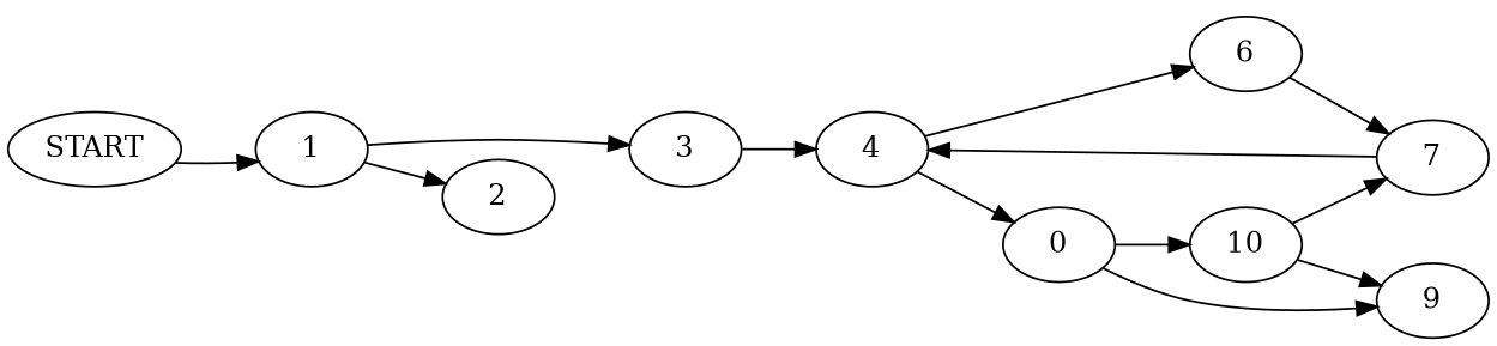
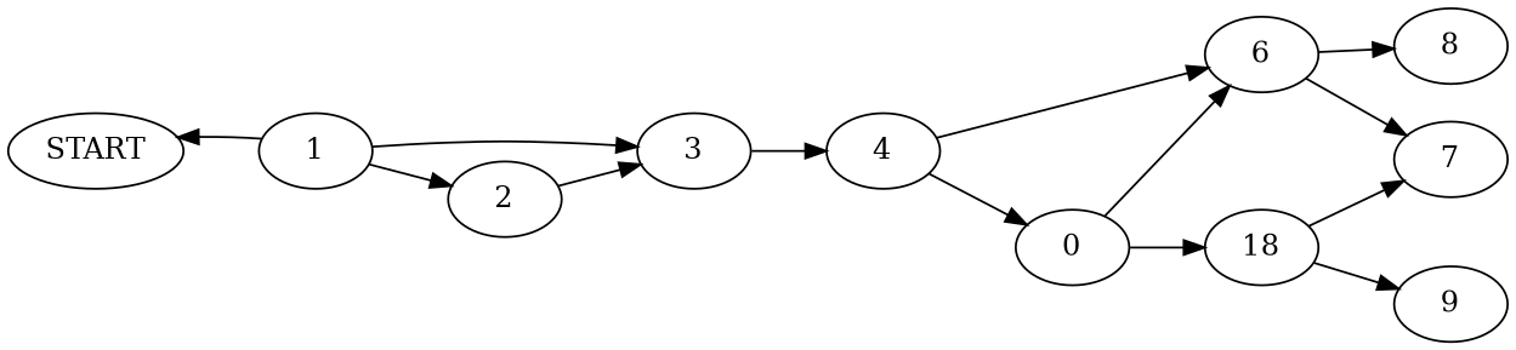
  digraph {
    rankdir=LR
    n1 [label=START]
    1
    2
    3
    4
    n6 [label=0]
    6
    9
-   10
+   10 [label=18]
    7
-   n1 -> 1
+   8
+   1 -> n1
    1 -> 2
    1 -> 3
+   2 -> 3
    3 -> 4
    4 -> n6
    4 -> 6
-   n6 -> 9
+   n6 -> 6
    n6 -> 10
    6 -> 7
+   6 -> 8
    10 -> 9
    10 -> 7
-   7 -> 4
  }
